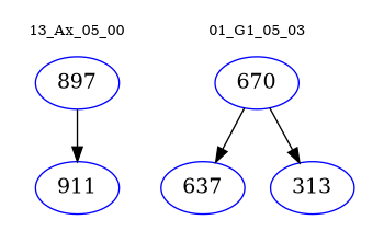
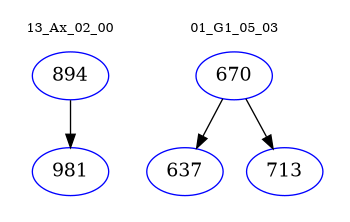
  digraph {
    node [color=blue]
    edge [color=black]
-   n1 [label=897]
-   n2 [label=911]
+   n1 [label=894]
+   n2 [label=981]
    n3 [label=670]
    n4 [label=637]
-   n5 [label=313]
+   n5 [label=713]
    subgraph cluster_1 {
      color=white
      fontsize=10
-     label="13_Ax_05_00"
+     label="13_Ax_02_00"
      n1
      n2
    }
    subgraph cluster_2 {
      color=white
      fontsize=10
      label="01_G1_05_03"
      n3
      n4
      n5
    }
    n1 -> n2
    n3 -> n4
    n3 -> n5
  }
